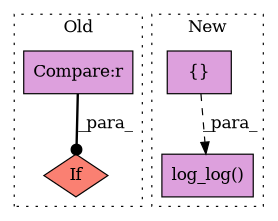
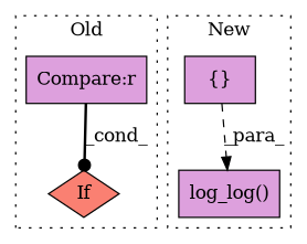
  digraph {
    node [fillcolor=plum shape=box style=filled]
    n1 [a=96 fillcolor=salmon l=3 label=If s=9562 shape=diamond]
    n2 [a=40 l=72 label="Compare:r" s=9565]
    n3 [a=75 l="27,10" label="log_log()" s="9729,9841"]
    n4 [a=95 l="18,15" label="{}" s="9756,9826"]
    subgraph cluster_1 {
      label=Old
      style=dotted
      n1
      n2
    }
    subgraph cluster_2 {
      label=New
      style=dotted
      n3
      n4
    }
-   n2 -> n1 [arrowhead=dot label=_para_ style=bold]
+   n2 -> n1 [arrowhead=dot label=_cond_ style=bold]
    n4 -> n3 [arrowhead=normal label=_para_ style=dashed]
  }
